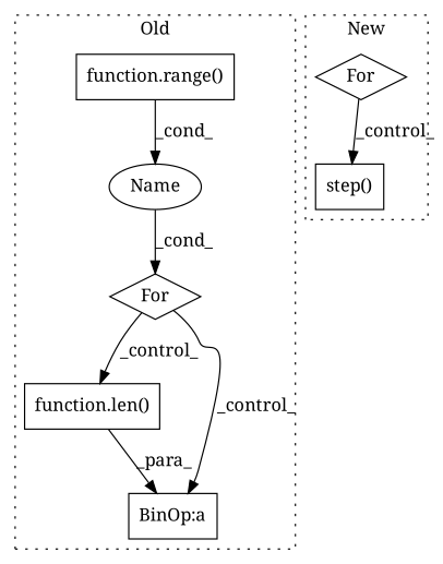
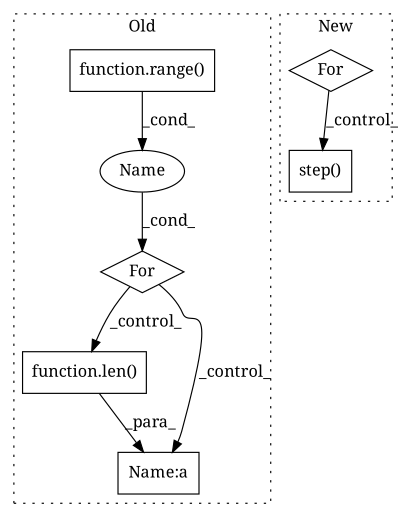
  digraph {
    fontname="Noto Serif"
    node [a=75 fontname="Noto Serif" shape=box]
    edge [fontname="Noto Serif"]
    n1 [l="4,1" label="function.len()" s="9846,9854"]
-   n2 [a=82 l=3 label="BinOp:a" s=9856]
+   n2 [a=82 l=3 label="Name:a" s=9856]
    n3 [l="6,1" label="function.range()" s="9380,9415"]
    n4 [a=87 l=1 label=Name s=9375 shape=ellipse]
    n5 [a=107 l="4,18" label=For s="9371,9416" shape=diamond]
    n6 [l=16 label="step()" s=8275]
    n7 [a=107 l="4,10" label=For s="8236,8265" shape=diamond]
    subgraph cluster_1 {
      label=Old
      style=dotted
      n1
      n2
      n3
      n4
      n5
    }
    subgraph cluster_2 {
      label=New
      style=dotted
      n6
      n7
    }
    n1 -> n2 [label=_para_]
    n3 -> n4 [label=_cond_]
    n4 -> n5 [label=_cond_]
    n5 -> n1 [label=_control_]
    n5 -> n2 [label=_control_]
    n7 -> n6 [label=_control_]
  }
